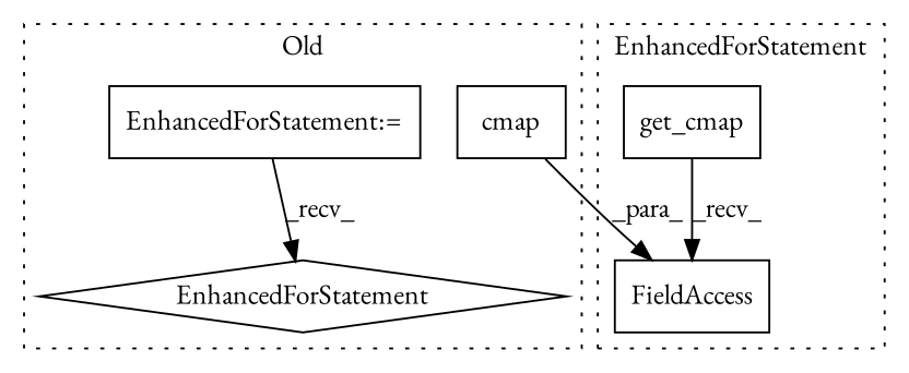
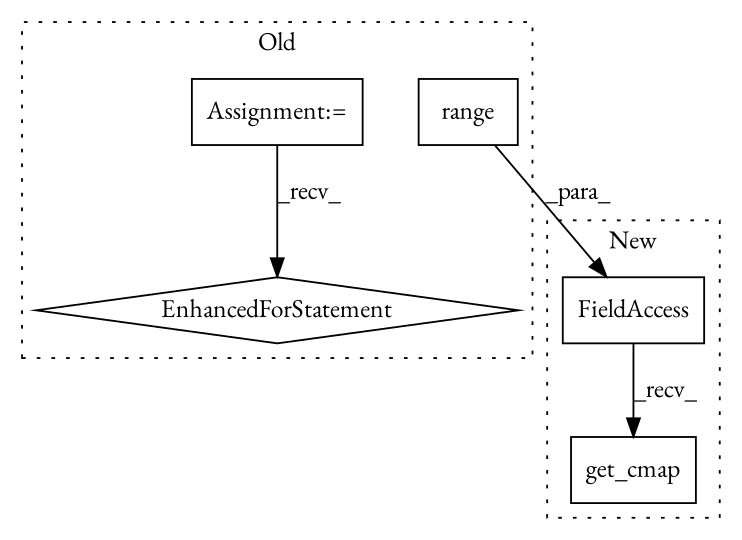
  digraph {
    fontname="EB Garamond"
    node [a=32 fontname="EB Garamond" l="57,2" s="4932,5015" shape=box]
    edge [fontname="EB Garamond"]
-   n1 [l="6,1" label=cmap s="4997,5014"]
+   n1 [l="6,1" label=range s="4997,5014"]
    n2 [a=70 label=EnhancedForStatement shape=diamond]
-   n3 [a=7 label="EnhancedForStatement:="]
+   n3 [a=7 label="Assignment:="]
    n4 [l="9,1" label=get_cmap s="5507,5521"]
    n5 [a=22 l=10 label=FieldAccess s=5489]
    subgraph cluster_1 {
      label=Old
      style=dotted
      n1
      n2
      n3
    }
    subgraph cluster_2 {
-     label=EnhancedForStatement
+     label=New
      style=dotted
      n4
      n5
    }
    n1 -> n5 [label=_para_]
    n3 -> n2 [label=_recv_]
-   n4 -> n5 [label=_recv_]
+   n5 -> n4 [label=_recv_]
  }
